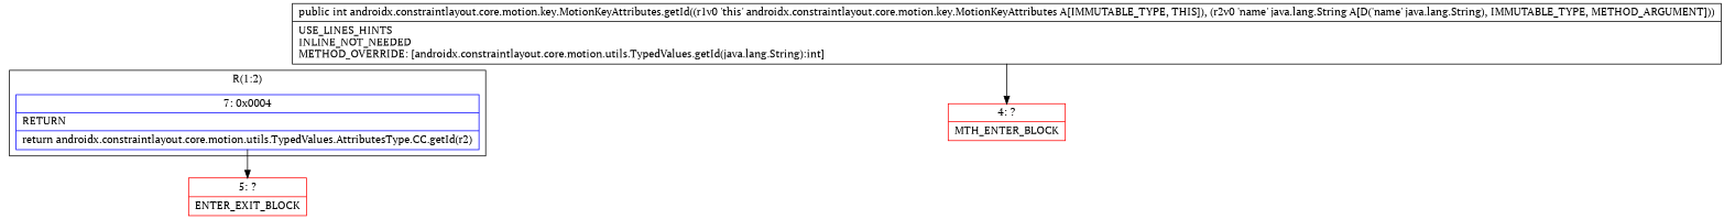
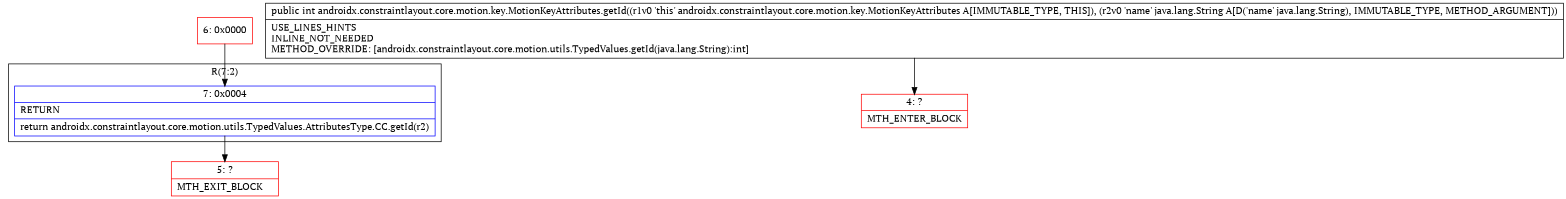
  digraph {
    fontname="PT Serif"
    node [color=red fontname="PT Serif" shape=record]
    edge [fontname="PT Serif"]
    n1 [color=blue label="{7\:\ 0x0004|RETURN\l|return androidx.constraintlayout.core.motion.utils.TypedValues.AttributesType.CC.getId(r2)\l}"]
-   n2 [label="{5\:\ ?|ENTER_EXIT_BLOCK\l}"]
+   n2 [label="{5\:\ ?|MTH_EXIT_BLOCK\l}"]
    n3 [label="{4\:\ ?|MTH_ENTER_BLOCK\l}"]
+   n4 [label="{6\:\ 0x0000}"]
    n5 [label="{public int androidx.constraintlayout.core.motion.key.MotionKeyAttributes.getId((r1v0 'this' androidx.constraintlayout.core.motion.key.MotionKeyAttributes A[IMMUTABLE_TYPE, THIS]), (r2v0 'name' java.lang.String A[D('name' java.lang.String), IMMUTABLE_TYPE, METHOD_ARGUMENT]))  | USE_LINES_HINTS\lINLINE_NOT_NEEDED\lMETHOD_OVERRIDE: [androidx.constraintlayout.core.motion.utils.TypedValues.getId(java.lang.String):int]\l}" color=""]
    subgraph cluster_1 {
-     label="R(1:2)"
+     label="R(7:2)"
      n1
    }
    n1 -> n2
+   n4 -> n1
    n5 -> n3
  }
